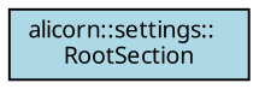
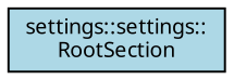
  digraph {
    rankdir=LR
-   n1 [color=black fillcolor=lightblue fontname=Verdana fontsize=10 height=0.2 label="alicorn::settings::\lRootSection" shape=box style=filled width=0.4]
+   n1 [color=black fillcolor=lightblue fontname=Verdana fontsize=10 height=0.2 label="settings::settings::\lRootSection" shape=box style=filled width=0.4]
  }
